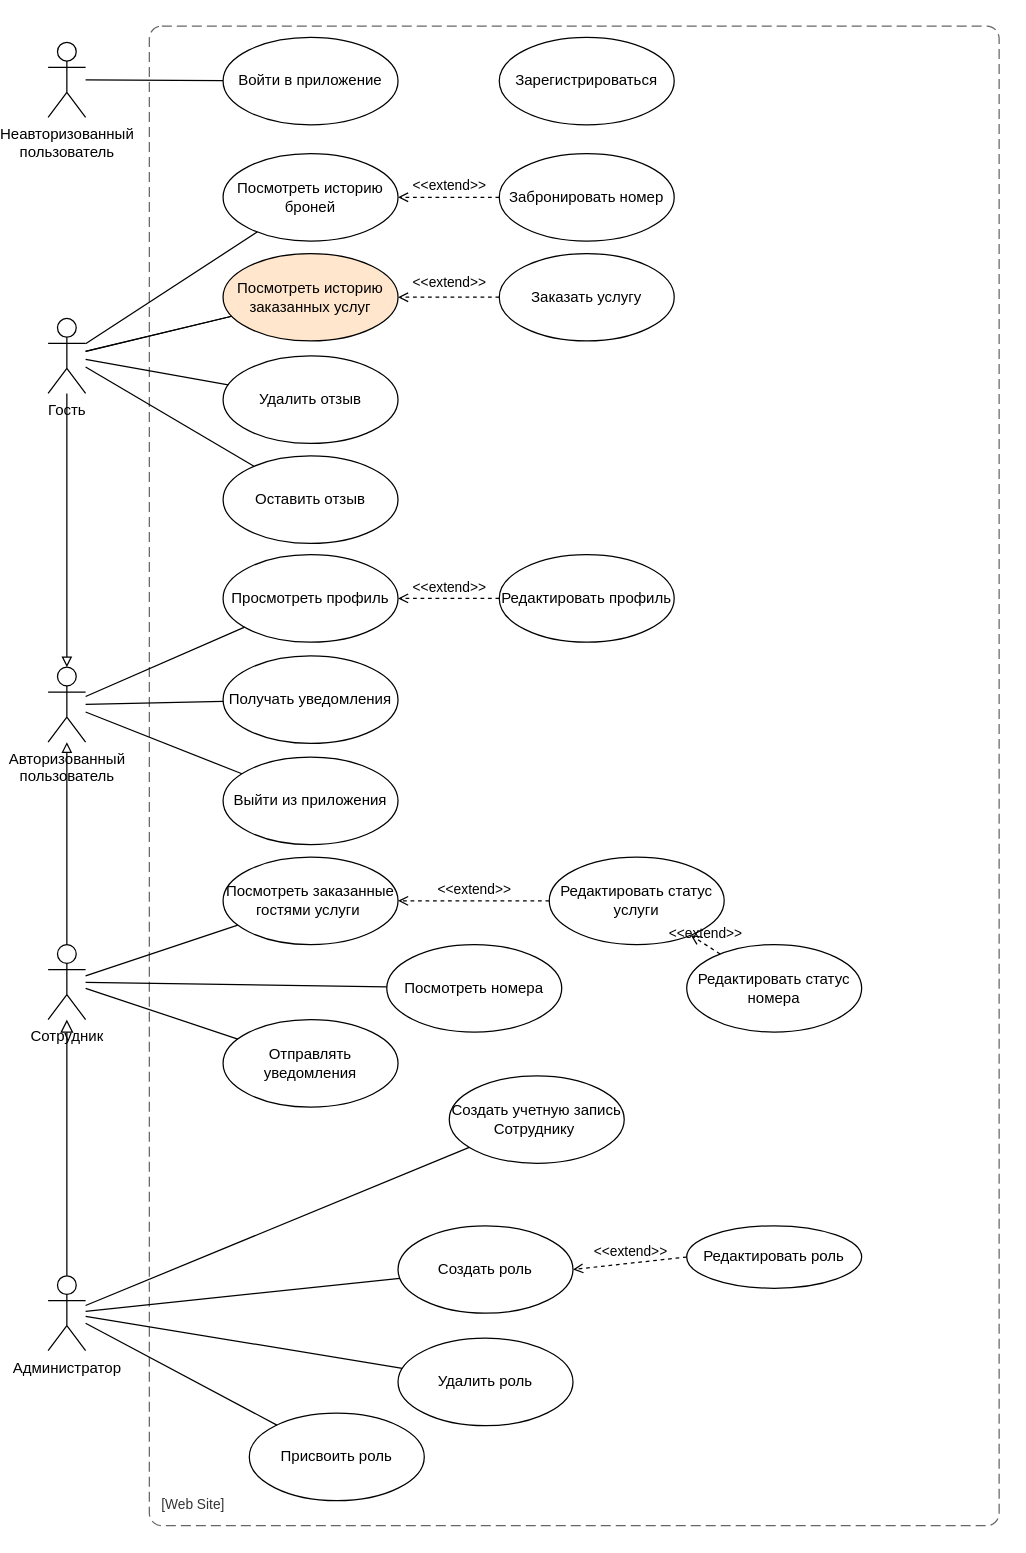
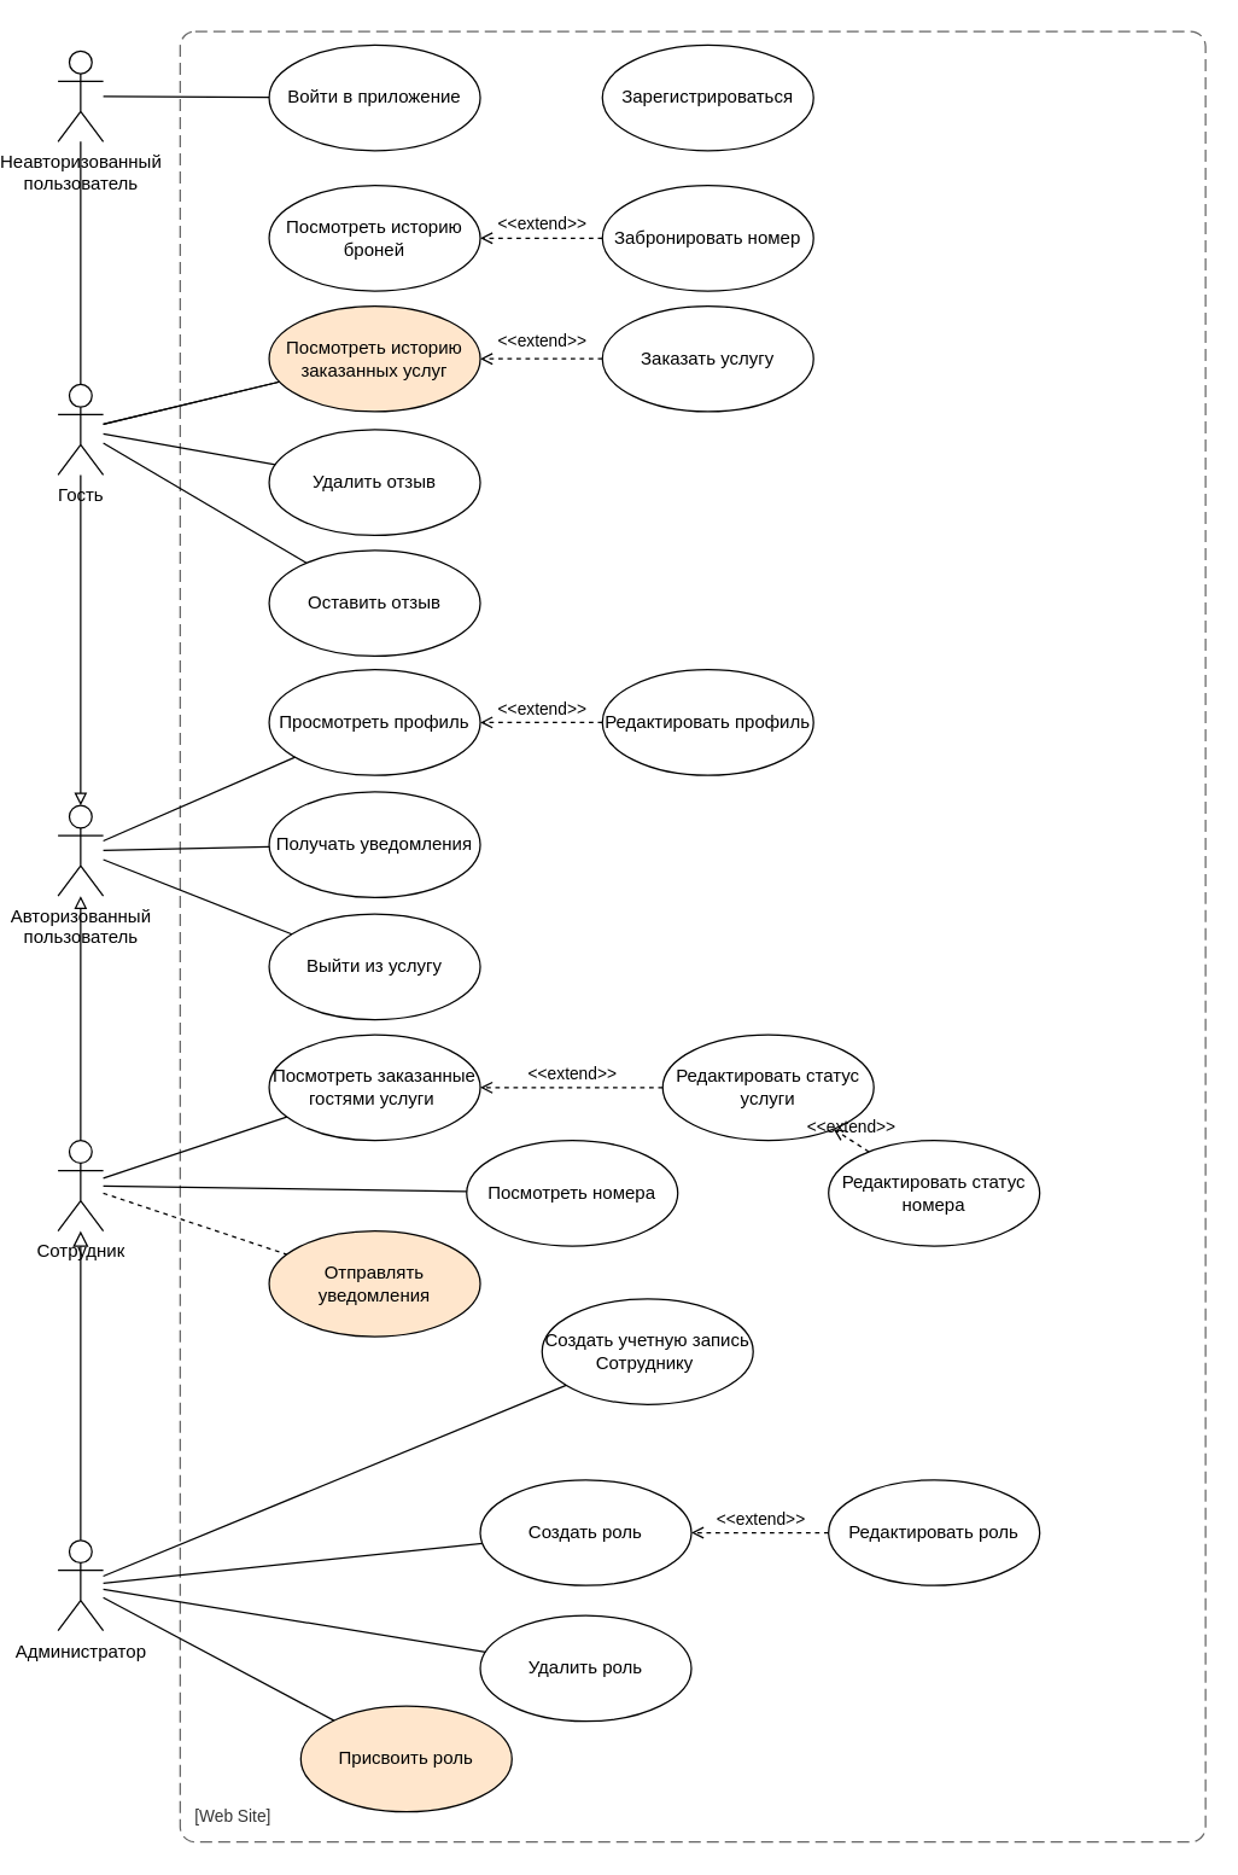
  <mxCell id="0" />
  <mxCell id="1" parent="0" />
  <mxCell id="2" value="Неавторизованный&lt;br&gt;пользователь" style="shape=umlActor;verticalLabelPosition=bottom;verticalAlign=top;html=1;outlineConnect=0;" parent="1" vertex="1"><mxGeometry x="20" y="33" width="30" height="60" as="geometry" /></mxCell>
  <mxCell id="3" value="Гость" style="shape=umlActor;verticalLabelPosition=bottom;verticalAlign=top;html=1;outlineConnect=0;" parent="1" vertex="1"><mxGeometry x="20" y="254" width="30" height="60" as="geometry" /></mxCell>
  <mxCell id="4" value="Создать учетную запись Сотруднику&amp;nbsp;" style="ellipse;whiteSpace=wrap;html=1;" parent="1" vertex="1"><mxGeometry x="341" y="860" width="140" height="70" as="geometry" /></mxCell>
  <mxCell id="5" value="Войти в приложение" style="ellipse;whiteSpace=wrap;html=1;" parent="1" vertex="1"><mxGeometry x="160" y="29" width="140" height="70" as="geometry" /></mxCell>
  <mxCell id="6" value="Зарегистрироваться" style="ellipse;whiteSpace=wrap;html=1;" parent="1" vertex="1"><mxGeometry x="381" y="29" width="140" height="70" as="geometry" /></mxCell>
  <mxCell id="7" style="edgeStyle=none;rounded=0;orthogonalLoop=1;jettySize=auto;html=1;entryX=0.5;entryY=0;entryDx=0;entryDy=0;endArrow=none;endFill=0;elbow=vertical;" parent="1" edge="1"><mxGeometry relative="1" as="geometry"><mxPoint x="211" y="99" as="sourcePoint" /><mxPoint x="211" y="99" as="targetPoint" /></mxGeometry></mxCell>
  <mxCell id="8" value="" style="edgeStyle=none;rounded=0;orthogonalLoop=1;jettySize=auto;html=1;endArrow=none;endFill=0;elbow=vertical;" parent="1" source="2" target="5" edge="1"><mxGeometry relative="1" as="geometry"><mxPoint x="50" y="52" as="sourcePoint" /><mxPoint x="160" y="52" as="targetPoint" /></mxGeometry></mxCell>
  <mxCell id="9" value="&lt;font style=&quot;font-size: 16px&quot;&gt;&lt;b&gt;&lt;div style=&quot;text-align: left&quot;&gt;&lt;/div&gt;&lt;/b&gt;&lt;/font&gt;&lt;div style=&quot;text-align: left&quot;&gt;[Web Site]&lt;/div&gt;" style="rounded=1;fontSize=11;whiteSpace=wrap;html=1;dashed=1;arcSize=20;fillColor=none;strokeColor=#666666;fontColor=#333333;labelBackgroundColor=none;align=left;verticalAlign=bottom;labelBorderColor=none;spacingTop=0;spacing=10;dashPattern=8 4;metaEdit=1;rotatable=0;perimeter=rectanglePerimeter;noLabel=0;labelPadding=0;allowArrows=0;connectable=0;expand=0;recursiveResize=0;editable=1;pointerEvents=0;absoluteArcSize=1;points=[[0.25,0,0],[0.5,0,0],[0.75,0,0],[1,0.25,0],[1,0.5,0],[1,0.75,0],[0.75,1,0],[0.5,1,0],[0.25,1,0],[0,0.75,0],[0,0.5,0],[0,0.25,0]];" parent="1" vertex="1"><mxGeometry x="101" y="20" width="680" height="1200" as="geometry" /></mxCell>
  <mxCell id="10" value="" style="rounded=0;orthogonalLoop=1;jettySize=auto;html=1;endArrow=none;endFill=0;elbow=vertical;" parent="1" source="29" target="26" edge="1"><mxGeometry relative="1" as="geometry"><mxPoint x="60" y="554.539" as="sourcePoint" /><mxPoint x="351" y="759" as="targetPoint" /></mxGeometry></mxCell>
  <mxCell id="11" value="" style="rounded=0;orthogonalLoop=1;jettySize=auto;html=1;endArrow=none;endFill=0;elbow=vertical;" parent="1" source="3" target="47" edge="1"><mxGeometry relative="1" as="geometry"><mxPoint x="51" y="403" as="sourcePoint" /><mxPoint x="351" y="478" as="targetPoint" /></mxGeometry></mxCell>
  <mxCell id="12" value="Просмотреть профиль" style="ellipse;whiteSpace=wrap;html=1;" parent="1" vertex="1"><mxGeometry x="160" y="443" width="140" height="70" as="geometry" /></mxCell>
  <mxCell id="13" value="" style="rounded=0;orthogonalLoop=1;jettySize=auto;html=1;endArrow=none;endFill=0;elbow=vertical;" parent="1" source="29" target="12" edge="1"><mxGeometry relative="1" as="geometry"><mxPoint x="60" y="563.88" as="sourcePoint" /><mxPoint x="186.291" y="731.253" as="targetPoint" /></mxGeometry></mxCell>
  <mxCell id="14" value="Посмотреть историю броней" style="ellipse;whiteSpace=wrap;html=1;" parent="1" vertex="1"><mxGeometry x="160" y="122" width="140" height="70" as="geometry" /></mxCell>
- <mxCell id="15" value="" style="rounded=0;orthogonalLoop=1;jettySize=auto;html=1;endArrow=none;endFill=0;elbow=vertical;" parent="1" source="3" target="14" edge="1"><mxGeometry relative="1" as="geometry"><mxPoint x="60" y="406.983" as="sourcePoint" /><mxPoint x="247.913" y="582.157" as="targetPoint" /></mxGeometry></mxCell>
+ <mxCell id="15" value="" style="rounded=0;orthogonalLoop=1;jettySize=auto;html=1;endArrow=none;endFill=0;elbow=vertical;" parent="1" source="3" target="2" edge="1"><mxGeometry relative="1" as="geometry"><mxPoint x="60" y="406.983" as="sourcePoint" /><mxPoint x="247.913" y="582.157" as="targetPoint" /></mxGeometry></mxCell>
  <mxCell id="16" value="" style="rounded=0;orthogonalLoop=1;jettySize=auto;html=1;endArrow=none;endFill=0;" parent="1" source="17" target="4" edge="1"><mxGeometry relative="1" as="geometry" /></mxCell>
  <mxCell id="17" value="Администратор" style="shape=umlActor;verticalLabelPosition=bottom;verticalAlign=top;html=1;outlineConnect=0;" parent="1" vertex="1"><mxGeometry x="20" y="1020" width="30" height="60" as="geometry" /></mxCell>
  <mxCell id="18" value="Забронировать номер" style="ellipse;whiteSpace=wrap;html=1;" parent="1" vertex="1"><mxGeometry x="381" y="122" width="140" height="70" as="geometry" /></mxCell>
  <mxCell id="19" value="&amp;lt;&amp;lt;extend&amp;gt;&amp;gt;" style="html=1;verticalAlign=bottom;labelBackgroundColor=none;endArrow=open;endFill=0;dashed=1;rounded=0;elbow=vertical;" parent="1" source="18" target="14" edge="1"><mxGeometry x="-0.012" width="160" relative="1" as="geometry"><mxPoint x="514.587" y="721.273" as="sourcePoint" /><mxPoint x="310.997" y="541.999" as="targetPoint" /><mxPoint as="offset" /></mxGeometry></mxCell>
  <mxCell id="20" value="Редактировать профиль" style="ellipse;whiteSpace=wrap;html=1;" parent="1" vertex="1"><mxGeometry x="381" y="443" width="140" height="70" as="geometry" /></mxCell>
  <mxCell id="21" value="&amp;lt;&amp;lt;extend&amp;gt;&amp;gt;" style="html=1;verticalAlign=bottom;labelBackgroundColor=none;endArrow=open;endFill=0;dashed=1;rounded=0;elbow=vertical;" parent="1" source="20" target="12" edge="1"><mxGeometry x="-0.012" width="160" relative="1" as="geometry"><mxPoint x="484.087" y="982.023" as="sourcePoint" /><mxPoint x="280.497" y="943.749" as="targetPoint" /><mxPoint as="offset" /></mxGeometry></mxCell>
  <mxCell id="22" value="Заказать услугу" style="ellipse;whiteSpace=wrap;html=1;" parent="1" vertex="1"><mxGeometry x="381" y="202" width="140" height="70" as="geometry" /></mxCell>
  <mxCell id="23" value="&amp;lt;&amp;lt;extend&amp;gt;&amp;gt;" style="html=1;verticalAlign=bottom;labelBackgroundColor=none;endArrow=open;endFill=0;dashed=1;rounded=0;elbow=vertical;" parent="1" source="22" target="47" edge="1"><mxGeometry x="-0.012" y="-3" width="160" relative="1" as="geometry"><mxPoint x="638.487" y="667.163" as="sourcePoint" /><mxPoint x="531" y="572" as="targetPoint" /><mxPoint as="offset" /></mxGeometry></mxCell>
  <mxCell id="24" value="Сотрудник" style="shape=umlActor;verticalLabelPosition=bottom;verticalAlign=top;html=1;outlineConnect=0;" parent="1" vertex="1"><mxGeometry x="20" y="755" width="30" height="60" as="geometry" /></mxCell>
  <mxCell id="25" value="" style="endArrow=block;startArrow=none;endFill=0;startFill=0;endSize=8;html=1;rounded=0;" parent="1" source="17" target="24" edge="1"><mxGeometry width="160" relative="1" as="geometry"><mxPoint x="311" y="957" as="sourcePoint" /><mxPoint x="45" y="817" as="targetPoint" /></mxGeometry></mxCell>
- <mxCell id="26" value="Выйти из приложения" style="ellipse;whiteSpace=wrap;html=1;" parent="1" vertex="1"><mxGeometry x="160" y="605" width="140" height="70" as="geometry" /></mxCell>
+ <mxCell id="26" value="Выйти из услугу" style="ellipse;whiteSpace=wrap;html=1;" parent="1" vertex="1"><mxGeometry x="160" y="605" width="140" height="70" as="geometry" /></mxCell>
  <mxCell id="27" value="" style="rounded=0;orthogonalLoop=1;jettySize=auto;html=1;endArrow=block;endFill=0;elbow=vertical;" parent="1" source="24" target="29" edge="1"><mxGeometry relative="1" as="geometry"><mxPoint x="70" y="1050" as="sourcePoint" /><mxPoint x="237" y="1088" as="targetPoint" /></mxGeometry></mxCell>
  <mxCell id="28" value="" style="rounded=0;orthogonalLoop=1;jettySize=auto;html=1;endArrow=block;endFill=0;elbow=vertical;" parent="1" source="3" target="29" edge="1"><mxGeometry relative="1" as="geometry"><mxPoint x="60" y="427" as="sourcePoint" /><mxPoint x="306" y="576" as="targetPoint" /></mxGeometry></mxCell>
  <mxCell id="29" value="Авторизованный&lt;br&gt;пользователь" style="shape=umlActor;verticalLabelPosition=bottom;verticalAlign=top;html=1;outlineConnect=0;" parent="1" vertex="1"><mxGeometry x="20" y="533" width="30" height="60" as="geometry" /></mxCell>
  <mxCell id="30" value="&lt;font style=&quot;font-size: 12px;&quot;&gt;Посмотреть&amp;nbsp;&lt;span style=&quot;line-height: 107%;&quot;&gt;заказанные гостями услуги&amp;nbsp;&lt;/span&gt;&lt;/font&gt;" style="ellipse;whiteSpace=wrap;html=1;" parent="1" vertex="1"><mxGeometry x="160" y="685" width="140" height="70" as="geometry" /></mxCell>
  <mxCell id="31" value="" style="rounded=0;orthogonalLoop=1;jettySize=auto;html=1;endArrow=none;endFill=0;elbow=vertical;" parent="1" source="24" target="30" edge="1"><mxGeometry relative="1" as="geometry"><mxPoint x="60" y="556" as="sourcePoint" /><mxPoint x="179" y="522" as="targetPoint" /></mxGeometry></mxCell>
  <mxCell id="32" value="Редактировать статус услуги" style="ellipse;whiteSpace=wrap;html=1;" parent="1" vertex="1"><mxGeometry x="421" y="685" width="140" height="70" as="geometry" /></mxCell>
  <mxCell id="33" value="&amp;lt;&amp;lt;extend&amp;gt;&amp;gt;" style="html=1;verticalAlign=bottom;labelBackgroundColor=none;endArrow=open;endFill=0;dashed=1;rounded=0;elbow=vertical;" parent="1" source="32" target="30" edge="1"><mxGeometry x="-0.008" width="160" relative="1" as="geometry"><mxPoint x="391" y="505" as="sourcePoint" /><mxPoint x="310" y="505" as="targetPoint" /><mxPoint as="offset" /></mxGeometry></mxCell>
  <mxCell id="34" value="Получать уведомления" style="ellipse;whiteSpace=wrap;html=1;" parent="1" vertex="1"><mxGeometry x="160" y="524" width="140" height="70" as="geometry" /></mxCell>
- <mxCell id="35" value="Отправлять уведомления" style="ellipse;whiteSpace=wrap;html=1;" parent="1" vertex="1"><mxGeometry x="160" y="815" width="140" height="70" as="geometry" /></mxCell>
- <mxCell id="36" value="" style="rounded=0;orthogonalLoop=1;jettySize=auto;html=1;endArrow=none;endFill=0;elbow=vertical;" parent="1" source="24" target="35" edge="1"><mxGeometry relative="1" as="geometry"><mxPoint x="60" y="730" as="sourcePoint" /><mxPoint x="170" y="730" as="targetPoint" /></mxGeometry></mxCell>
+ <mxCell id="35" value="Отправлять уведомления" style="ellipse;whiteSpace=wrap;html=1;fillColor=#ffe6cc;" parent="1" vertex="1"><mxGeometry x="160" y="815" width="140" height="70" as="geometry" /></mxCell>
+ <mxCell id="36" value="" style="rounded=0;orthogonalLoop=1;jettySize=auto;html=1;endArrow=none;endFill=0;elbow=vertical;dashed=1;" parent="1" source="24" target="35" edge="1"><mxGeometry relative="1" as="geometry"><mxPoint x="60" y="730" as="sourcePoint" /><mxPoint x="170" y="730" as="targetPoint" /></mxGeometry></mxCell>
  <mxCell id="37" value="" style="rounded=0;orthogonalLoop=1;jettySize=auto;html=1;endArrow=none;endFill=0;elbow=vertical;" parent="1" source="29" target="34" edge="1"><mxGeometry relative="1" as="geometry"><mxPoint x="60" y="599" as="sourcePoint" /><mxPoint x="179" y="565" as="targetPoint" /></mxGeometry></mxCell>
  <mxCell id="38" value="&lt;font style=&quot;font-size: 12px;&quot;&gt;Посмотреть&amp;nbsp;&lt;span style=&quot;line-height: 107%;&quot;&gt;номера&lt;/span&gt;&lt;/font&gt;" style="ellipse;whiteSpace=wrap;html=1;" parent="1" vertex="1"><mxGeometry x="291" y="755" width="140" height="70" as="geometry" /></mxCell>
  <mxCell id="39" value="" style="rounded=0;orthogonalLoop=1;jettySize=auto;html=1;endArrow=none;endFill=0;elbow=vertical;" parent="1" source="24" target="38" edge="1"><mxGeometry relative="1" as="geometry"><mxPoint x="60" y="730" as="sourcePoint" /><mxPoint x="189" y="532" as="targetPoint" /></mxGeometry></mxCell>
  <mxCell id="40" value="Редактировать статус номера" style="ellipse;whiteSpace=wrap;html=1;" parent="1" vertex="1"><mxGeometry x="531" y="755" width="140" height="70" as="geometry" /></mxCell>
  <mxCell id="41" value="&amp;lt;&amp;lt;extend&amp;gt;&amp;gt;" style="html=1;verticalAlign=bottom;labelBackgroundColor=none;endArrow=open;endFill=0;dashed=1;rounded=0;elbow=vertical;" parent="1" source="40" target="32" edge="1"><mxGeometry x="-0.008" width="160" relative="1" as="geometry"><mxPoint x="401" y="515" as="sourcePoint" /><mxPoint x="320" y="515" as="targetPoint" /><mxPoint as="offset" /></mxGeometry></mxCell>
  <mxCell id="42" value="Оставить отзыв" style="ellipse;whiteSpace=wrap;html=1;" parent="1" vertex="1"><mxGeometry x="160" y="364" width="140" height="70" as="geometry" /></mxCell>
  <mxCell id="43" value="Удалить отзыв" style="ellipse;whiteSpace=wrap;html=1;" parent="1" vertex="1"><mxGeometry x="160" y="284" width="140" height="70" as="geometry" /></mxCell>
  <mxCell id="44" value="" style="rounded=0;orthogonalLoop=1;jettySize=auto;html=1;endArrow=none;endFill=0;elbow=vertical;" parent="1" source="3" target="43" edge="1"><mxGeometry relative="1" as="geometry"><mxPoint x="60" y="255" as="sourcePoint" /><mxPoint x="176" y="282" as="targetPoint" /></mxGeometry></mxCell>
  <mxCell id="45" value="" style="rounded=0;orthogonalLoop=1;jettySize=auto;html=1;endArrow=none;endFill=0;elbow=vertical;" parent="1" source="3" target="42" edge="1"><mxGeometry relative="1" as="geometry"><mxPoint x="60" y="254" as="sourcePoint" /><mxPoint x="594" y="329" as="targetPoint" /></mxGeometry></mxCell>
  <mxCell id="46" value="" style="rounded=0;orthogonalLoop=1;jettySize=auto;html=1;endArrow=none;endFill=0;elbow=vertical;" parent="1" source="3" target="47" edge="1"><mxGeometry relative="1" as="geometry"><mxPoint x="50" y="242" as="sourcePoint" /><mxPoint x="581" y="242" as="targetPoint" /></mxGeometry></mxCell>
  <mxCell id="47" value="Посмотреть историю заказанных услуг" style="ellipse;whiteSpace=wrap;html=1;fillColor=#ffe6cc;" parent="1" vertex="1"><mxGeometry x="160" y="202" width="140" height="70" as="geometry" /></mxCell>
  <mxCell id="48" value="Создать роль" style="ellipse;whiteSpace=wrap;html=1;" vertex="1" parent="1"><mxGeometry x="300" y="980" width="140" height="70" as="geometry" /></mxCell>
  <mxCell id="49" value="" style="rounded=0;orthogonalLoop=1;jettySize=auto;html=1;endArrow=none;endFill=0;elbow=vertical;" edge="1" parent="1" target="48" source="17"><mxGeometry relative="1" as="geometry"><mxPoint x="51" y="980" as="sourcePoint" /><mxPoint x="342" y="817" as="targetPoint" /></mxGeometry></mxCell>
  <mxCell id="50" value="Удалить роль" style="ellipse;whiteSpace=wrap;html=1;" vertex="1" parent="1"><mxGeometry x="300" y="1070" width="140" height="70" as="geometry" /></mxCell>
  <mxCell id="51" value="" style="rounded=0;orthogonalLoop=1;jettySize=auto;html=1;endArrow=none;endFill=0;elbow=vertical;" edge="1" parent="1" target="50" source="17"><mxGeometry relative="1" as="geometry"><mxPoint x="51" y="1000" as="sourcePoint" /><mxPoint x="432" y="752.5" as="targetPoint" /></mxGeometry></mxCell>
- <mxCell id="52" value="Присвоить роль" style="ellipse;whiteSpace=wrap;html=1;" vertex="1" parent="1"><mxGeometry x="181" y="1130" width="140" height="70" as="geometry" /></mxCell>
+ <mxCell id="52" value="Присвоить роль" style="ellipse;whiteSpace=wrap;html=1;fillColor=#ffe6cc;" vertex="1" parent="1"><mxGeometry x="181" y="1130" width="140" height="70" as="geometry" /></mxCell>
  <mxCell id="53" value="" style="rounded=0;orthogonalLoop=1;jettySize=auto;html=1;endArrow=none;endFill=0;elbow=vertical;" edge="1" parent="1" target="52" source="17"><mxGeometry relative="1" as="geometry"><mxPoint x="51" y="1010" as="sourcePoint" /><mxPoint x="552" y="842.5" as="targetPoint" /><Array as="points" /></mxGeometry></mxCell>
- <mxCell id="54" value="Редактировать роль" style="ellipse;whiteSpace=wrap;html=1;" vertex="1" parent="1"><mxGeometry x="531" y="980" width="140" height="50" as="geometry" /></mxCell>
+ <mxCell id="54" value="Редактировать роль" style="ellipse;whiteSpace=wrap;html=1;" vertex="1" parent="1"><mxGeometry x="531" y="980" width="140" height="70" as="geometry" /></mxCell>
  <mxCell id="55" value="&amp;lt;&amp;lt;extend&amp;gt;&amp;gt;" style="html=1;verticalAlign=bottom;labelBackgroundColor=none;endArrow=open;endFill=0;dashed=1;rounded=0;elbow=vertical;entryX=1;entryY=0.5;entryDx=0;entryDy=0;exitX=0;exitY=0.5;exitDx=0;exitDy=0;" edge="1" parent="1" source="54" target="48"><mxGeometry x="-0.008" width="160" relative="1" as="geometry"><mxPoint x="551" y="1014.5" as="sourcePoint" /><mxPoint x="451" y="1014.5" as="targetPoint" /><mxPoint as="offset" /></mxGeometry></mxCell>
